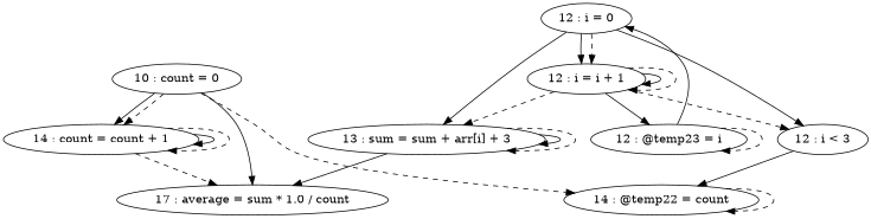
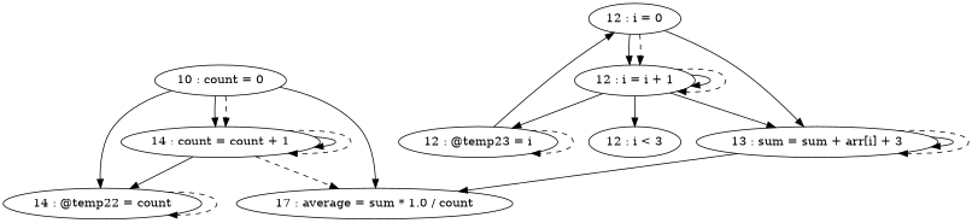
  digraph {
    "13 : sum = sum + arr[i] + 3"
    "17 : average = sum * 1.0 / count"
    "10 : count = 0"
    "14 : count = count + 1"
    "14 : @temp22 = count"
    "12 : i = 0"
    "12 : i < 3"
    "12 : i = i + 1"
    "12 : @temp23 = i"
    "13 : sum = sum + arr[i] + 3" -> "13 : sum = sum + arr[i] + 3"
    "13 : sum = sum + arr[i] + 3" -> "13 : sum = sum + arr[i] + 3" [style=dashed]
    "13 : sum = sum + arr[i] + 3" -> "17 : average = sum * 1.0 / count"
    "10 : count = 0" -> "17 : average = sum * 1.0 / count"
    "10 : count = 0" -> "14 : count = count + 1"
    "10 : count = 0" -> "14 : count = count + 1" [style=dashed]
-   "10 : count = 0" -> "14 : @temp22 = count" [style=dashed]
+   "10 : count = 0" -> "14 : @temp22 = count"
    "14 : count = count + 1" -> "17 : average = sum * 1.0 / count" [style=dashed]
    "14 : count = count + 1" -> "14 : count = count + 1"
    "14 : count = count + 1" -> "14 : count = count + 1" [style=dashed]
-   "12 : i < 3" -> "14 : @temp22 = count"
+   "14 : count = count + 1" -> "14 : @temp22 = count"
    "14 : @temp22 = count" -> "14 : @temp22 = count" [style=dashed]
    "12 : i = 0" -> "13 : sum = sum + arr[i] + 3"
-   "12 : i = 0" -> "12 : i < 3"
    "12 : i = 0" -> "12 : i = i + 1"
    "12 : i = 0" -> "12 : i = i + 1" [style=dashed]
-   "12 : i = i + 1" -> "13 : sum = sum + arr[i] + 3" [style=dashed]
-   "12 : i = i + 1" -> "12 : i < 3" [style=dashed]
+   "12 : i = i + 1" -> "13 : sum = sum + arr[i] + 3"
+   "12 : i = i + 1" -> "12 : i < 3"
    "12 : i = i + 1" -> "12 : i = i + 1"
    "12 : i = i + 1" -> "12 : i = i + 1" [style=dashed]
    "12 : i = i + 1" -> "12 : @temp23 = i"
    "12 : @temp23 = i" -> "12 : i = 0"
    "12 : @temp23 = i" -> "12 : @temp23 = i" [style=dashed]
  }
